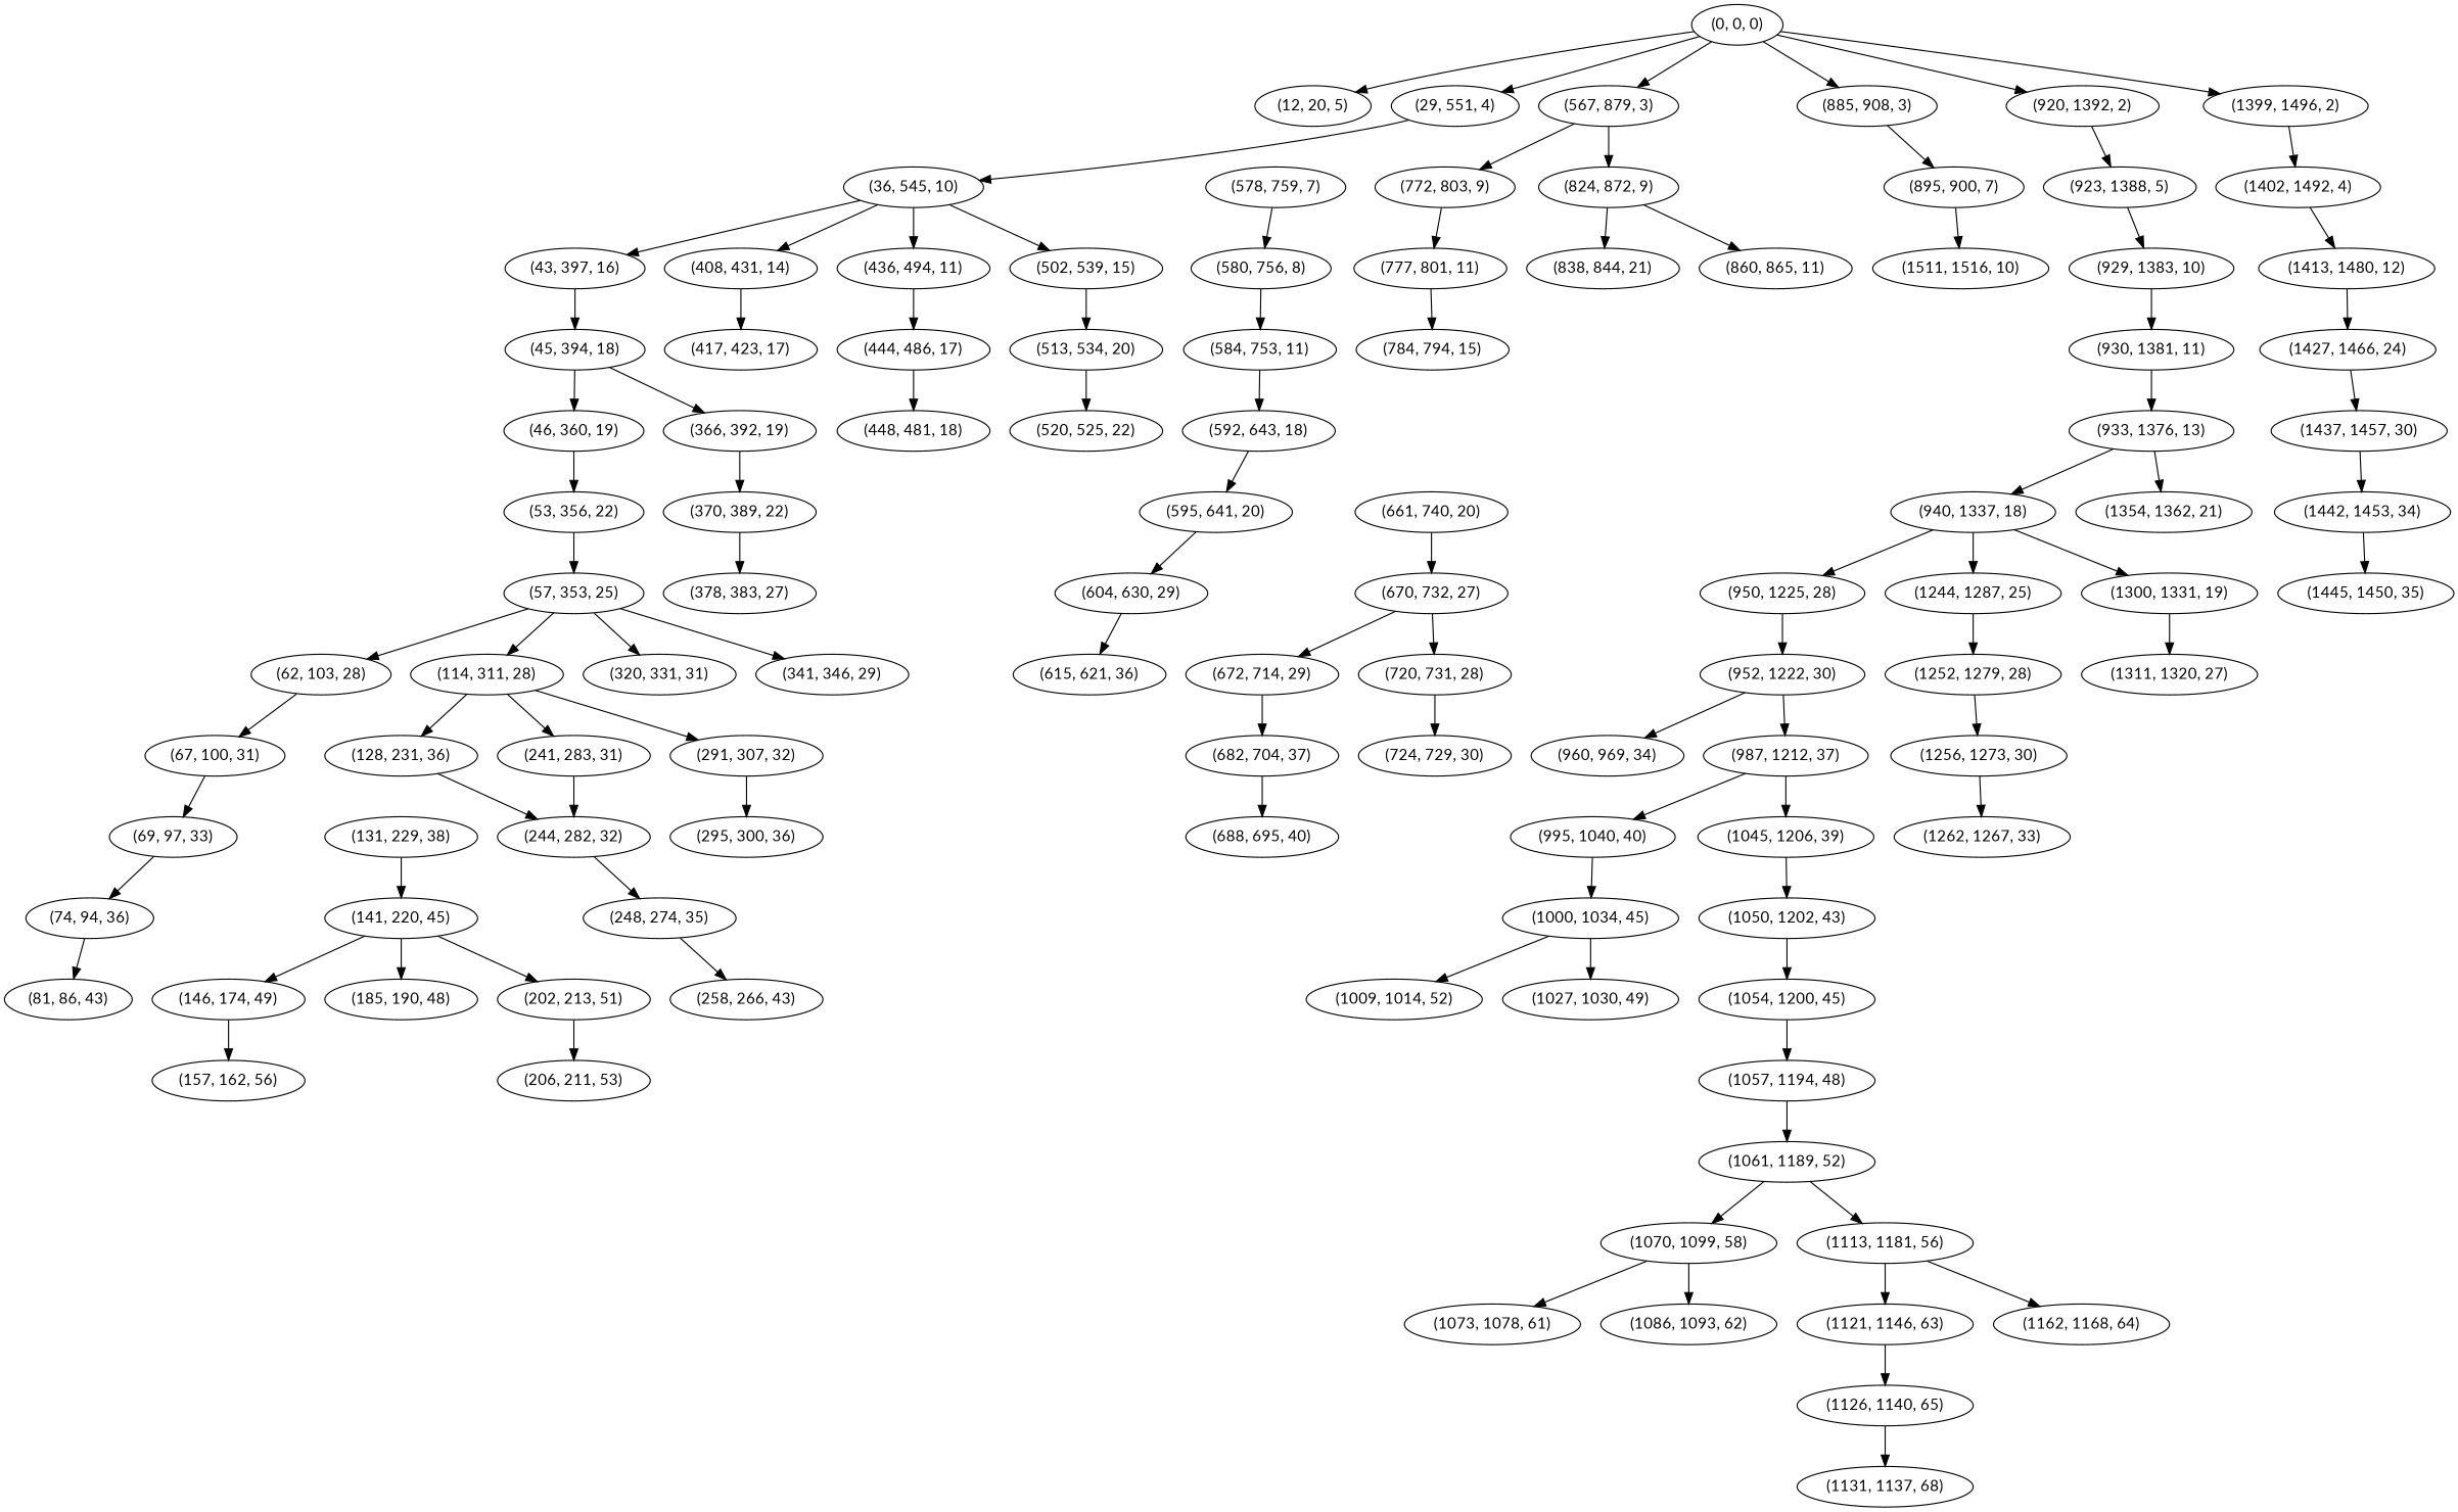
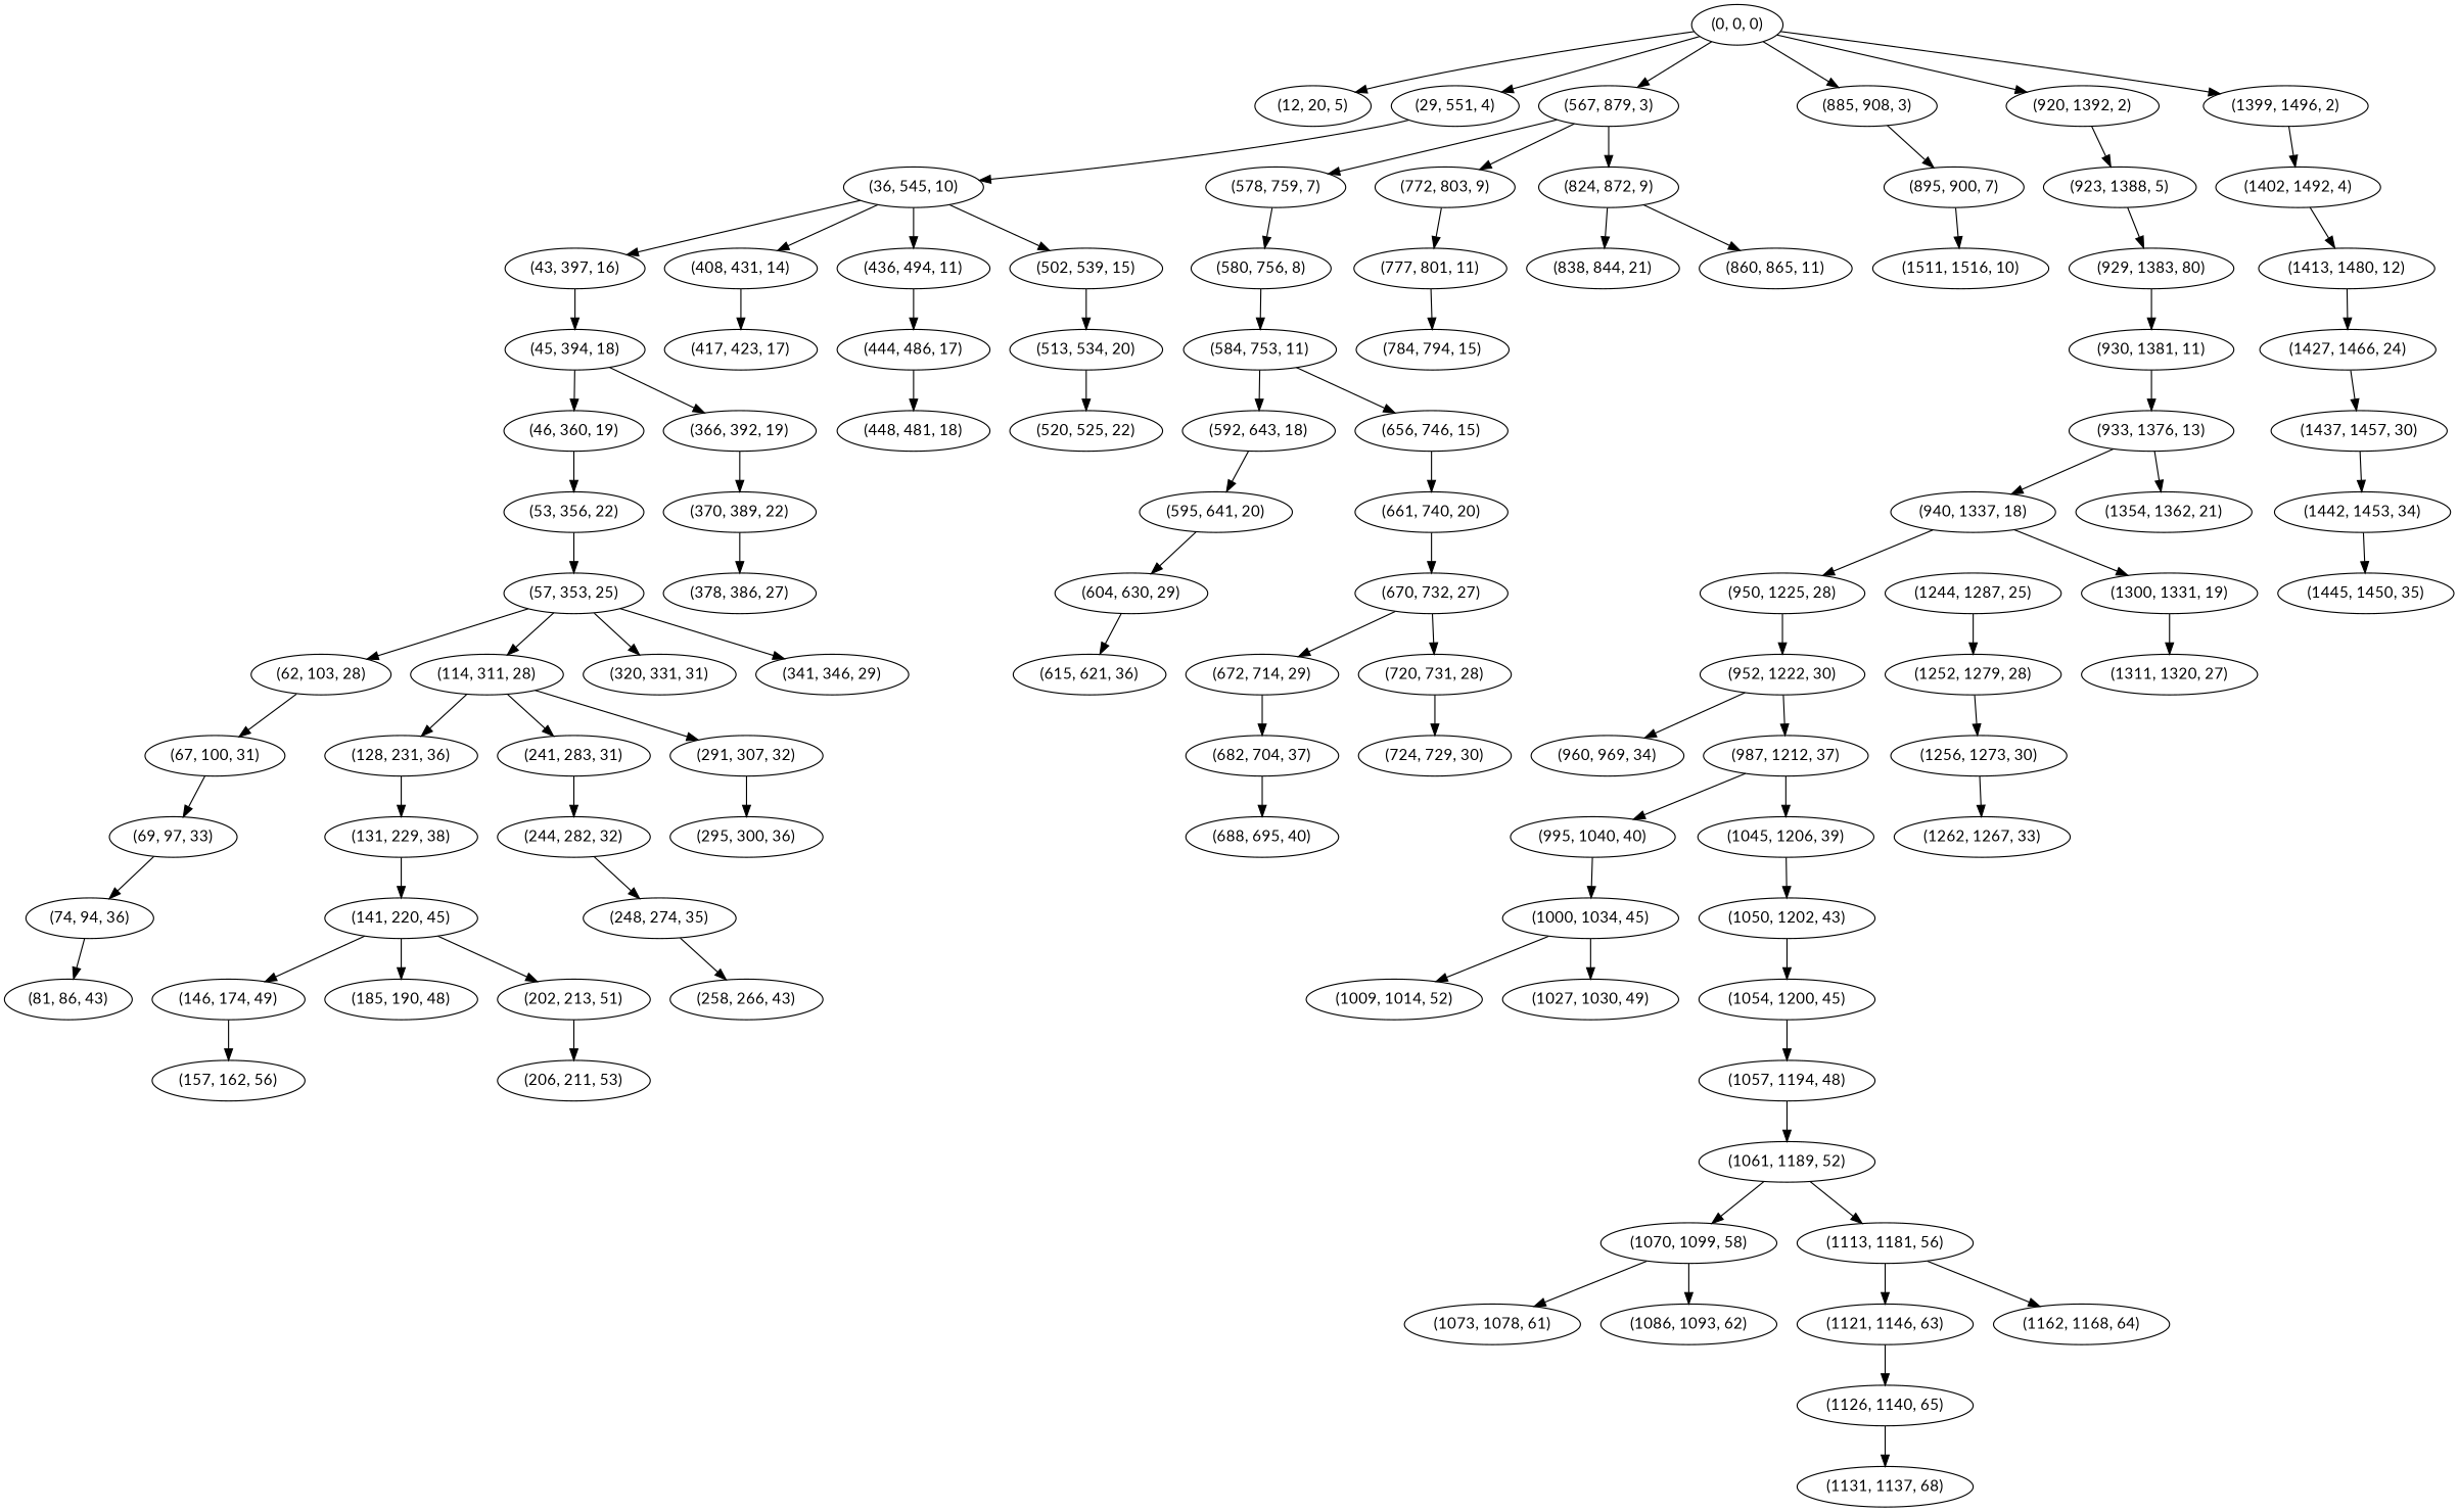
  digraph {
    fontname=Lato
    node [fontname=Lato]
    edge [fontname=Lato]
    "(0, 0, 0)"
    "(12, 20, 5)"
    "(29, 551, 4)"
    "(567, 879, 3)"
    "(885, 908, 3)"
    "(920, 1392, 2)"
    "(1399, 1496, 2)"
    "(36, 545, 10)"
    "(578, 759, 7)"
    "(772, 803, 9)"
    "(824, 872, 9)"
    "(895, 900, 7)"
    "(923, 1388, 5)"
    "(1402, 1492, 4)"
    "(43, 397, 16)"
    "(408, 431, 14)"
    "(436, 494, 11)"
    "(502, 539, 15)"
    "(45, 394, 18)"
    "(417, 423, 17)"
    "(444, 486, 17)"
    "(513, 534, 20)"
    "(46, 360, 19)"
    "(366, 392, 19)"
    "(53, 356, 22)"
    "(370, 389, 22)"
    "(57, 353, 25)"
    "(62, 103, 28)"
    "(114, 311, 28)"
    "(320, 331, 31)"
    "(341, 346, 29)"
    "(67, 100, 31)"
    "(128, 231, 36)"
    "(241, 283, 31)"
    "(291, 307, 32)"
    "(69, 97, 33)"
    "(74, 94, 36)"
    "(81, 86, 43)"
    "(131, 229, 38)"
    "(244, 282, 32)"
    "(295, 300, 36)"
    "(141, 220, 45)"
    "(146, 174, 49)"
    "(185, 190, 48)"
    "(202, 213, 51)"
    "(157, 162, 56)"
    "(206, 211, 53)"
    "(248, 274, 35)"
    "(258, 266, 43)"
-   "(378, 383, 27)"
+   "(378, 383, 27)" [label="(378, 386, 27)"]
    "(448, 481, 18)"
    "(520, 525, 22)"
    "(580, 756, 8)"
    "(777, 801, 11)"
    "(838, 844, 21)"
    "(860, 865, 11)"
    "(584, 753, 11)"
    "(592, 643, 18)"
+   "(656, 746, 15)"
    "(595, 641, 20)"
    "(661, 740, 20)"
    "(604, 630, 29)"
    "(615, 621, 36)"
    "(670, 732, 27)"
    "(672, 714, 29)"
    "(720, 731, 28)"
    "(682, 704, 37)"
    "(724, 729, 30)"
    "(688, 695, 40)"
    "(784, 794, 15)"
    "(1511, 1516, 10)"
-   "(929, 1383, 10)"
+   "(929, 1383, 10)" [label="(929, 1383, 80)"]
    "(930, 1381, 11)"
    "(933, 1376, 13)"
    "(940, 1337, 18)"
    "(1354, 1362, 21)"
    "(950, 1225, 28)"
    "(1244, 1287, 25)"
    "(1300, 1331, 19)"
    "(952, 1222, 30)"
    "(1252, 1279, 28)"
    "(1311, 1320, 27)"
    "(960, 969, 34)"
    "(987, 1212, 37)"
    "(995, 1040, 40)"
    "(1045, 1206, 39)"
    "(1000, 1034, 45)"
    "(1050, 1202, 43)"
    "(1009, 1014, 52)"
    n90 [label="(1027, 1030, 49)"]
    "(1054, 1200, 45)"
    "(1057, 1194, 48)"
    "(1061, 1189, 52)"
    "(1070, 1099, 58)"
    "(1113, 1181, 56)"
    "(1073, 1078, 61)"
    "(1086, 1093, 62)"
    "(1121, 1146, 63)"
    "(1162, 1168, 64)"
    "(1126, 1140, 65)"
    "(1131, 1137, 68)"
    "(1256, 1273, 30)"
    "(1262, 1267, 33)"
    "(1413, 1480, 12)"
    "(1427, 1466, 24)"
    "(1437, 1457, 30)"
    "(1442, 1453, 34)"
    "(1445, 1450, 35)"
    "(0, 0, 0)" -> "(12, 20, 5)"
    "(0, 0, 0)" -> "(29, 551, 4)"
    "(0, 0, 0)" -> "(567, 879, 3)"
    "(0, 0, 0)" -> "(885, 908, 3)"
    "(0, 0, 0)" -> "(920, 1392, 2)"
    "(0, 0, 0)" -> "(1399, 1496, 2)"
    "(29, 551, 4)" -> "(36, 545, 10)"
+   "(567, 879, 3)" -> "(578, 759, 7)"
    "(567, 879, 3)" -> "(772, 803, 9)"
    "(567, 879, 3)" -> "(824, 872, 9)"
    "(885, 908, 3)" -> "(895, 900, 7)"
    "(920, 1392, 2)" -> "(923, 1388, 5)"
    "(1399, 1496, 2)" -> "(1402, 1492, 4)"
    "(36, 545, 10)" -> "(43, 397, 16)"
    "(36, 545, 10)" -> "(408, 431, 14)"
    "(36, 545, 10)" -> "(436, 494, 11)"
    "(36, 545, 10)" -> "(502, 539, 15)"
    "(578, 759, 7)" -> "(580, 756, 8)"
    "(772, 803, 9)" -> "(777, 801, 11)"
    "(824, 872, 9)" -> "(838, 844, 21)"
    "(824, 872, 9)" -> "(860, 865, 11)"
    "(895, 900, 7)" -> "(1511, 1516, 10)"
    "(923, 1388, 5)" -> "(929, 1383, 10)"
    "(1402, 1492, 4)" -> "(1413, 1480, 12)"
    "(43, 397, 16)" -> "(45, 394, 18)"
    "(408, 431, 14)" -> "(417, 423, 17)"
    "(436, 494, 11)" -> "(444, 486, 17)"
    "(502, 539, 15)" -> "(513, 534, 20)"
    "(45, 394, 18)" -> "(46, 360, 19)"
    "(45, 394, 18)" -> "(366, 392, 19)"
    "(444, 486, 17)" -> "(448, 481, 18)"
    "(513, 534, 20)" -> "(520, 525, 22)"
    "(46, 360, 19)" -> "(53, 356, 22)"
    "(366, 392, 19)" -> "(370, 389, 22)"
    "(53, 356, 22)" -> "(57, 353, 25)"
    "(370, 389, 22)" -> "(378, 383, 27)"
    "(57, 353, 25)" -> "(62, 103, 28)"
    "(57, 353, 25)" -> "(114, 311, 28)"
    "(57, 353, 25)" -> "(320, 331, 31)"
    "(57, 353, 25)" -> "(341, 346, 29)"
    "(62, 103, 28)" -> "(67, 100, 31)"
    "(114, 311, 28)" -> "(128, 231, 36)"
    "(114, 311, 28)" -> "(241, 283, 31)"
    "(114, 311, 28)" -> "(291, 307, 32)"
    "(67, 100, 31)" -> "(69, 97, 33)"
-   "(128, 231, 36)" -> "(244, 282, 32)"
+   "(128, 231, 36)" -> "(131, 229, 38)"
    "(241, 283, 31)" -> "(244, 282, 32)"
    "(291, 307, 32)" -> "(295, 300, 36)"
    "(69, 97, 33)" -> "(74, 94, 36)"
    "(74, 94, 36)" -> "(81, 86, 43)"
    "(131, 229, 38)" -> "(141, 220, 45)"
    "(244, 282, 32)" -> "(248, 274, 35)"
    "(141, 220, 45)" -> "(146, 174, 49)"
    "(141, 220, 45)" -> "(185, 190, 48)"
    "(141, 220, 45)" -> "(202, 213, 51)"
    "(146, 174, 49)" -> "(157, 162, 56)"
    "(202, 213, 51)" -> "(206, 211, 53)"
    "(248, 274, 35)" -> "(258, 266, 43)"
    "(580, 756, 8)" -> "(584, 753, 11)"
    "(777, 801, 11)" -> "(784, 794, 15)"
    "(584, 753, 11)" -> "(592, 643, 18)"
+   "(584, 753, 11)" -> "(656, 746, 15)"
    "(592, 643, 18)" -> "(595, 641, 20)"
+   "(656, 746, 15)" -> "(661, 740, 20)"
    "(595, 641, 20)" -> "(604, 630, 29)"
    "(661, 740, 20)" -> "(670, 732, 27)"
    "(604, 630, 29)" -> "(615, 621, 36)"
    "(670, 732, 27)" -> "(672, 714, 29)"
    "(670, 732, 27)" -> "(720, 731, 28)"
    "(672, 714, 29)" -> "(682, 704, 37)"
    "(720, 731, 28)" -> "(724, 729, 30)"
    "(682, 704, 37)" -> "(688, 695, 40)"
    "(929, 1383, 10)" -> "(930, 1381, 11)"
    "(930, 1381, 11)" -> "(933, 1376, 13)"
    "(933, 1376, 13)" -> "(940, 1337, 18)"
    "(933, 1376, 13)" -> "(1354, 1362, 21)"
    "(940, 1337, 18)" -> "(950, 1225, 28)"
-   "(940, 1337, 18)" -> "(1244, 1287, 25)"
    "(940, 1337, 18)" -> "(1300, 1331, 19)"
    "(950, 1225, 28)" -> "(952, 1222, 30)"
    "(1244, 1287, 25)" -> "(1252, 1279, 28)"
    "(1300, 1331, 19)" -> "(1311, 1320, 27)"
    "(952, 1222, 30)" -> "(960, 969, 34)"
    "(952, 1222, 30)" -> "(987, 1212, 37)"
    "(1252, 1279, 28)" -> "(1256, 1273, 30)"
    "(987, 1212, 37)" -> "(995, 1040, 40)"
    "(987, 1212, 37)" -> "(1045, 1206, 39)"
    "(995, 1040, 40)" -> "(1000, 1034, 45)"
    "(1045, 1206, 39)" -> "(1050, 1202, 43)"
    "(1000, 1034, 45)" -> "(1009, 1014, 52)"
    "(1000, 1034, 45)" -> n90
    "(1050, 1202, 43)" -> "(1054, 1200, 45)"
    "(1054, 1200, 45)" -> "(1057, 1194, 48)"
    "(1057, 1194, 48)" -> "(1061, 1189, 52)"
    "(1061, 1189, 52)" -> "(1070, 1099, 58)"
    "(1061, 1189, 52)" -> "(1113, 1181, 56)"
    "(1070, 1099, 58)" -> "(1073, 1078, 61)"
    "(1070, 1099, 58)" -> "(1086, 1093, 62)"
    "(1113, 1181, 56)" -> "(1121, 1146, 63)"
    "(1113, 1181, 56)" -> "(1162, 1168, 64)"
    "(1121, 1146, 63)" -> "(1126, 1140, 65)"
    "(1126, 1140, 65)" -> "(1131, 1137, 68)"
    "(1256, 1273, 30)" -> "(1262, 1267, 33)"
    "(1413, 1480, 12)" -> "(1427, 1466, 24)"
    "(1427, 1466, 24)" -> "(1437, 1457, 30)"
    "(1437, 1457, 30)" -> "(1442, 1453, 34)"
    "(1442, 1453, 34)" -> "(1445, 1450, 35)"
  }
